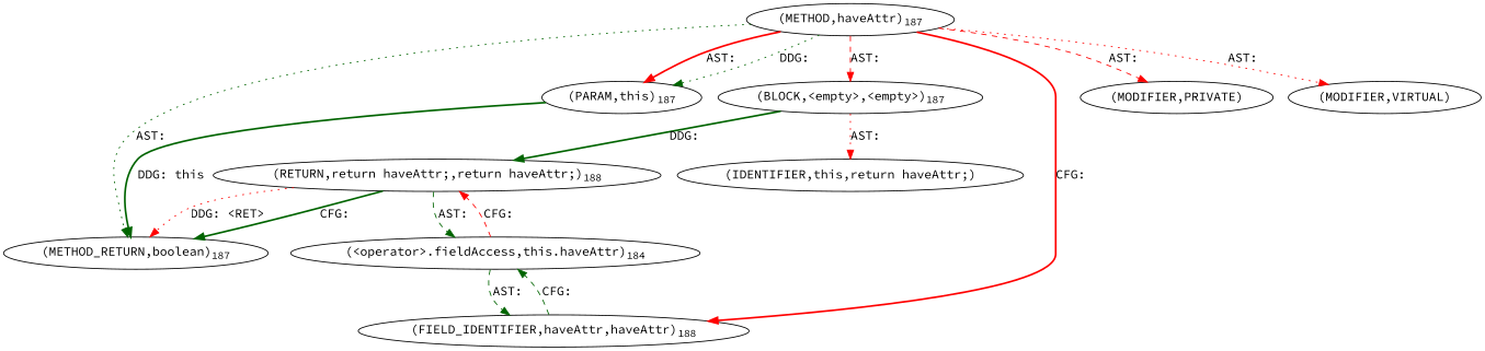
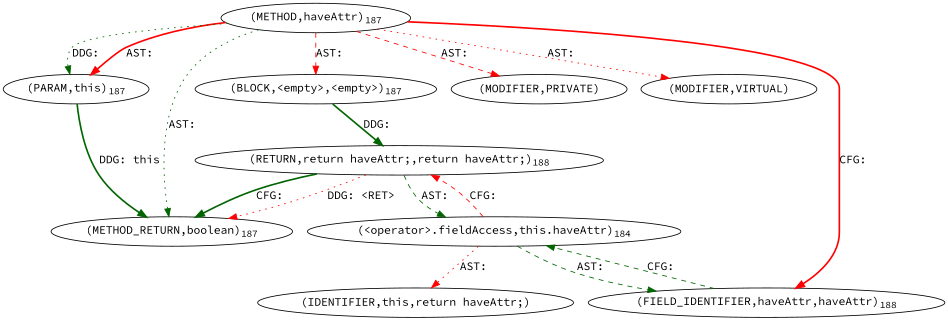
  digraph {
    fontname="Source Code Pro"
    node [fontname="Source Code Pro"]
    edge [color=red fontname="Source Code Pro" style=dashed]
    n1 [label=<(METHOD,haveAttr)<SUB>187</SUB>>]
    n2 [label=<(PARAM,this)<SUB>187</SUB>>]
    n3 [label=<(BLOCK,&lt;empty&gt;,&lt;empty&gt;)<SUB>187</SUB>>]
    n4 [label=<(FIELD_IDENTIFIER,haveAttr,haveAttr)<SUB>188</SUB>>]
    n5 [label=<(MODIFIER,PRIVATE)>]
    n6 [label=<(MODIFIER,VIRTUAL)>]
    n7 [label=<(METHOD_RETURN,boolean)<SUB>187</SUB>>]
    n8 [label=<(RETURN,return haveAttr;,return haveAttr;)<SUB>188</SUB>>]
    n9 [label=<(&lt;operator&gt;.fieldAccess,this.haveAttr)<SUB>184</SUB>>]
    n10 [label=<(IDENTIFIER,this,return haveAttr;)>]
    n1 -> n2 [label="AST: " style=bold]
    n1 -> n2 [color=darkgreen label="DDG: " style=dotted]
    n1 -> n3 [label="AST: "]
    n1 -> n4 [label="CFG: " style=bold]
    n1 -> n5 [label="AST: "]
    n1 -> n6 [label="AST: " style=dotted]
    n1 -> n7 [color=darkgreen label="AST: " style=dotted]
    n2 -> n7 [color=darkgreen label="DDG: this" style=bold]
    n3 -> n8 [color=darkgreen label="DDG: " style=bold]
    n4 -> n9 [color=darkgreen label="CFG: "]
    n8 -> n7 [color=darkgreen label="CFG: " style=bold]
    n8 -> n7 [label="DDG: &lt;RET&gt;" style=dotted]
    n8 -> n9 [color=darkgreen label="AST: "]
    n9 -> n4 [color=darkgreen label="AST: "]
    n9 -> n8 [label="CFG: "]
-   n3 -> n10 [label="AST: " style=dotted]
+   n9 -> n10 [label="AST: " style=dotted]
  }
